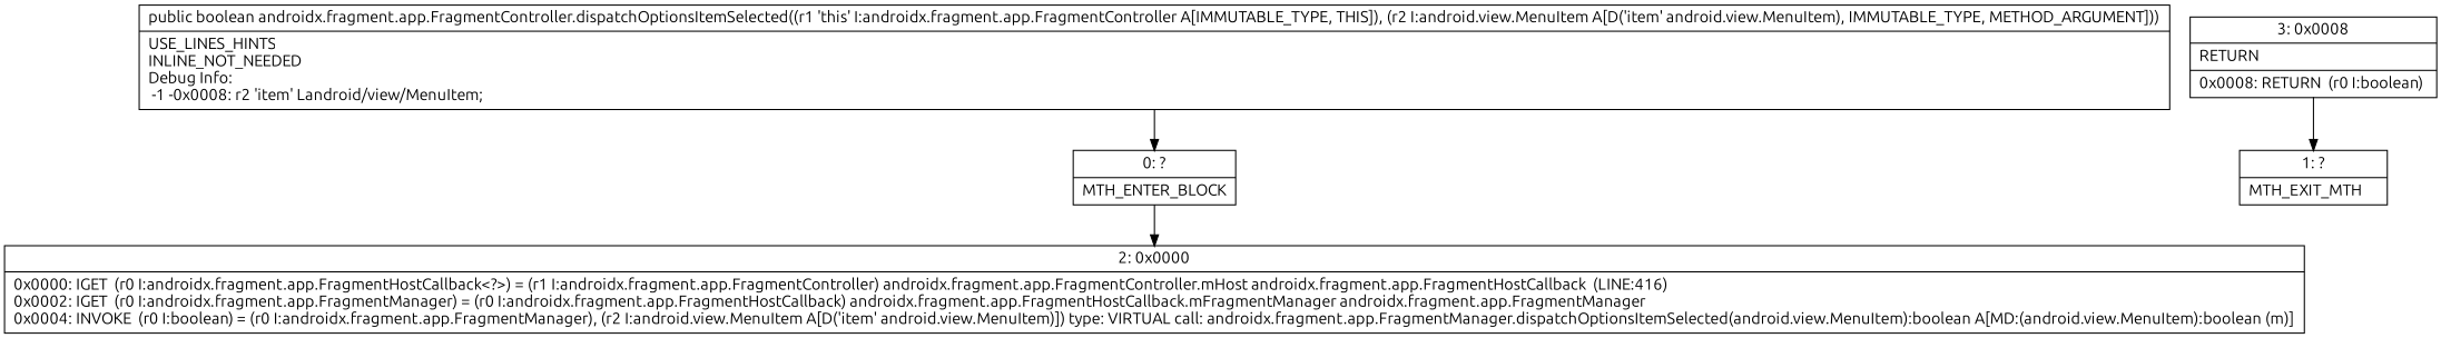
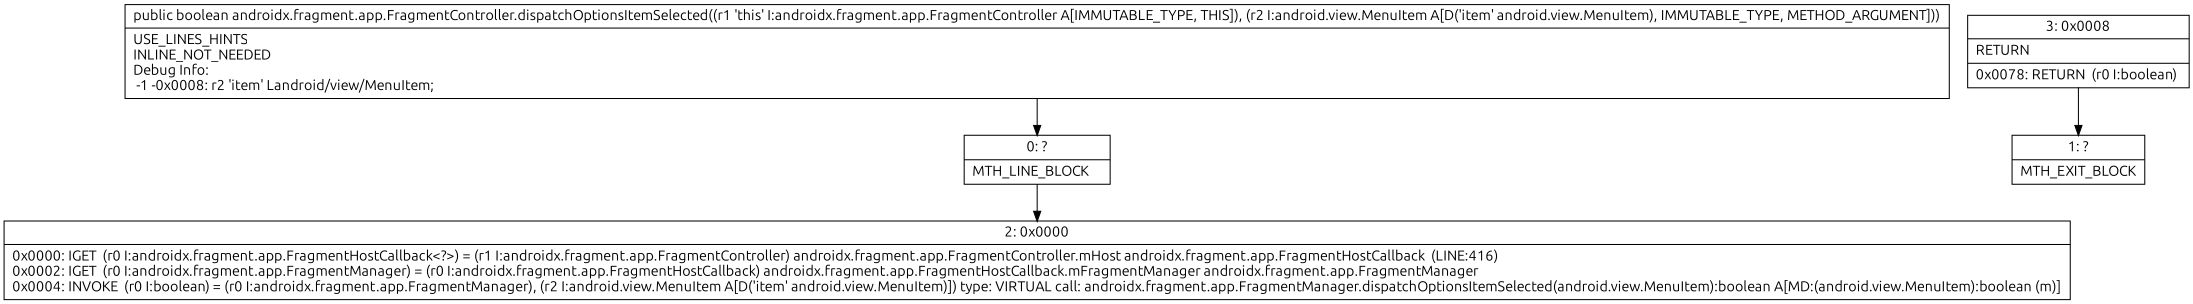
  digraph {
    fontname=Ubuntu
    node [fontname=Ubuntu shape=record]
    edge [fontname=Ubuntu]
-   n1 [label="{0\:\ ?|MTH_ENTER_BLOCK\l}"]
+   n1 [label="{0\:\ ?|MTH_LINE_BLOCK\l}"]
    n2 [label="{2\:\ 0x0000|0x0000: IGET  (r0 I:androidx.fragment.app.FragmentHostCallback\<?\>) = (r1 I:androidx.fragment.app.FragmentController) androidx.fragment.app.FragmentController.mHost androidx.fragment.app.FragmentHostCallback  (LINE:416)\l0x0002: IGET  (r0 I:androidx.fragment.app.FragmentManager) = (r0 I:androidx.fragment.app.FragmentHostCallback) androidx.fragment.app.FragmentHostCallback.mFragmentManager androidx.fragment.app.FragmentManager \l0x0004: INVOKE  (r0 I:boolean) = (r0 I:androidx.fragment.app.FragmentManager), (r2 I:android.view.MenuItem A[D('item' android.view.MenuItem)]) type: VIRTUAL call: androidx.fragment.app.FragmentManager.dispatchOptionsItemSelected(android.view.MenuItem):boolean A[MD:(android.view.MenuItem):boolean (m)]\l}"]
-   n3 [label="{3\:\ 0x0008|RETURN\l|0x0008: RETURN  (r0 I:boolean) \l}"]
-   n4 [label="{1\:\ ?|MTH_EXIT_MTH\l}"]
+   n3 [label="{3\:\ 0x0008|RETURN\l|0x0078: RETURN  (r0 I:boolean) \l}"]
+   n4 [label="{1\:\ ?|MTH_EXIT_BLOCK\l}"]
    n5 [label="{public boolean androidx.fragment.app.FragmentController.dispatchOptionsItemSelected((r1 'this' I:androidx.fragment.app.FragmentController A[IMMUTABLE_TYPE, THIS]), (r2 I:android.view.MenuItem A[D('item' android.view.MenuItem), IMMUTABLE_TYPE, METHOD_ARGUMENT]))  | USE_LINES_HINTS\lINLINE_NOT_NEEDED\lDebug Info:\l  \-1 \-0x0008: r2 'item' Landroid\/view\/MenuItem;\l}"]
    n1 -> n2
    n3 -> n4
    n5 -> n1
  }
